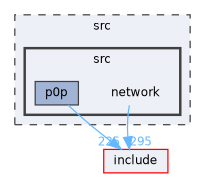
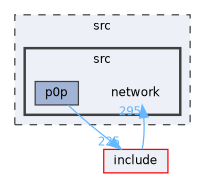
  digraph {
    compound=true
    node [fontname=Helvetica fontsize=10 shape=box style=filled]
    edge [color=steelblue1 fontcolor=steelblue1 fontname=Helvetica fontsize=10 labeldistance=1.5 labelfontname=Helvetica labelfontsize=10]
    n1 [height=0.2 label=network shape=plaintext width=0.4 style=""]
    n2 [color=grey25 fillcolor="#a2b4d6" height=0.2 label=p0p width=0.4]
    n3 [color=red fillcolor="#edf0f7" height=0.2 label=include width=0.4]
    subgraph cluster_1 {
      bgcolor="#edf0f7"
      fontname=Helvetica
      fontsize=10
      label=src
      pencolor=grey25
      style="filled,dashed"
      subgraph cluster_2 {
        bgcolor="#edf0f7"
        fontname=Helvetica
        fontsize=10
        label=src
        pencolor=grey25
        style="filled,bold"
        n1
        n2
      }
    }
-   n1 -> n3 [headlabel=295]
+   n3 -> n1 [headlabel=295]
    n2 -> n3 [headlabel=225]
  }
